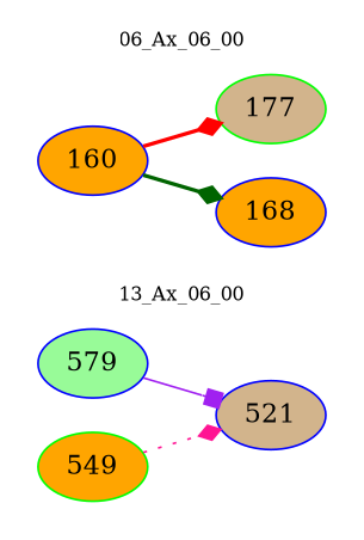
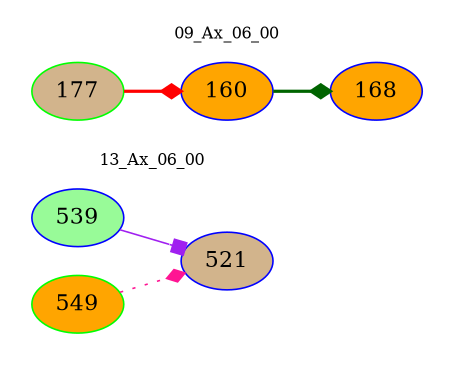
  digraph {
    rankdir=LR
    node [color=blue fillcolor=orange style=filled]
    edge [arrowhead=diamond style=bold]
-   n1 [fillcolor=palegreen label=579]
+   n1 [fillcolor=palegreen label=539]
    n2 [fillcolor=tan label=521]
    n3 [color=green label=549]
    n4 [label=168]
    n5 [label=160]
    n6 [color=green fillcolor=tan label=177]
    subgraph cluster_1 {
      color=white
      fontsize=10
      label="13_Ax_06_00"
      n1
      n2
      n3
    }
    subgraph cluster_2 {
      color=white
      fontsize=10
-     label="06_Ax_06_00"
+     label="09_Ax_06_00"
      n4
      n5
      n6
    }
    n1 -> n2 [arrowhead=box color=purple style=solid]
    n3 -> n2 [color=deeppink style=dotted]
    n5 -> n4 [color=darkgreen]
-   n5 -> n6 [color=red]
+   n6 -> n5 [color=red]
  }
